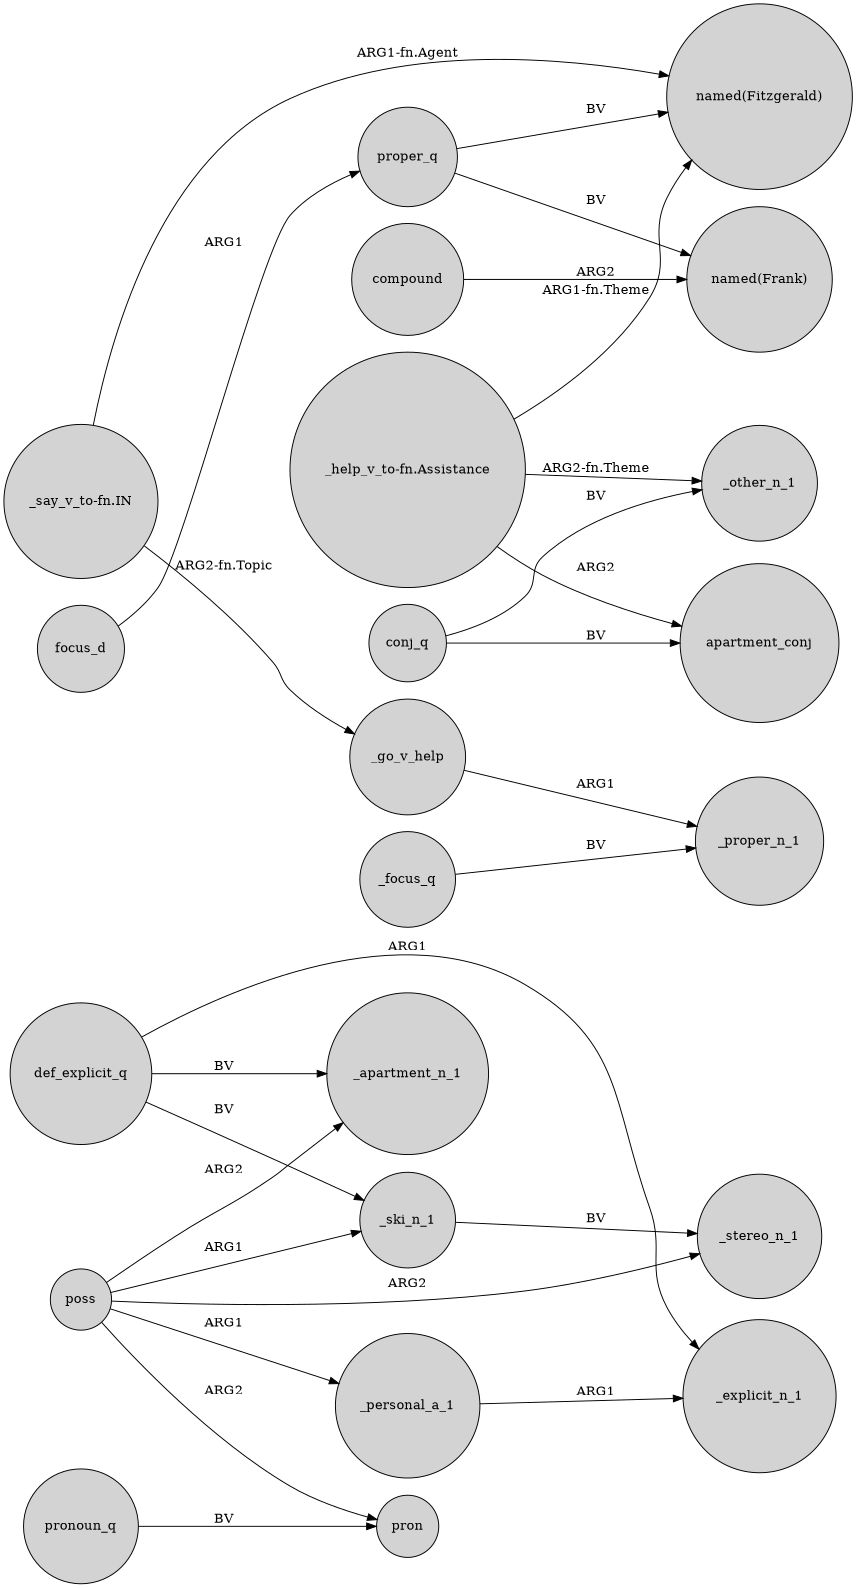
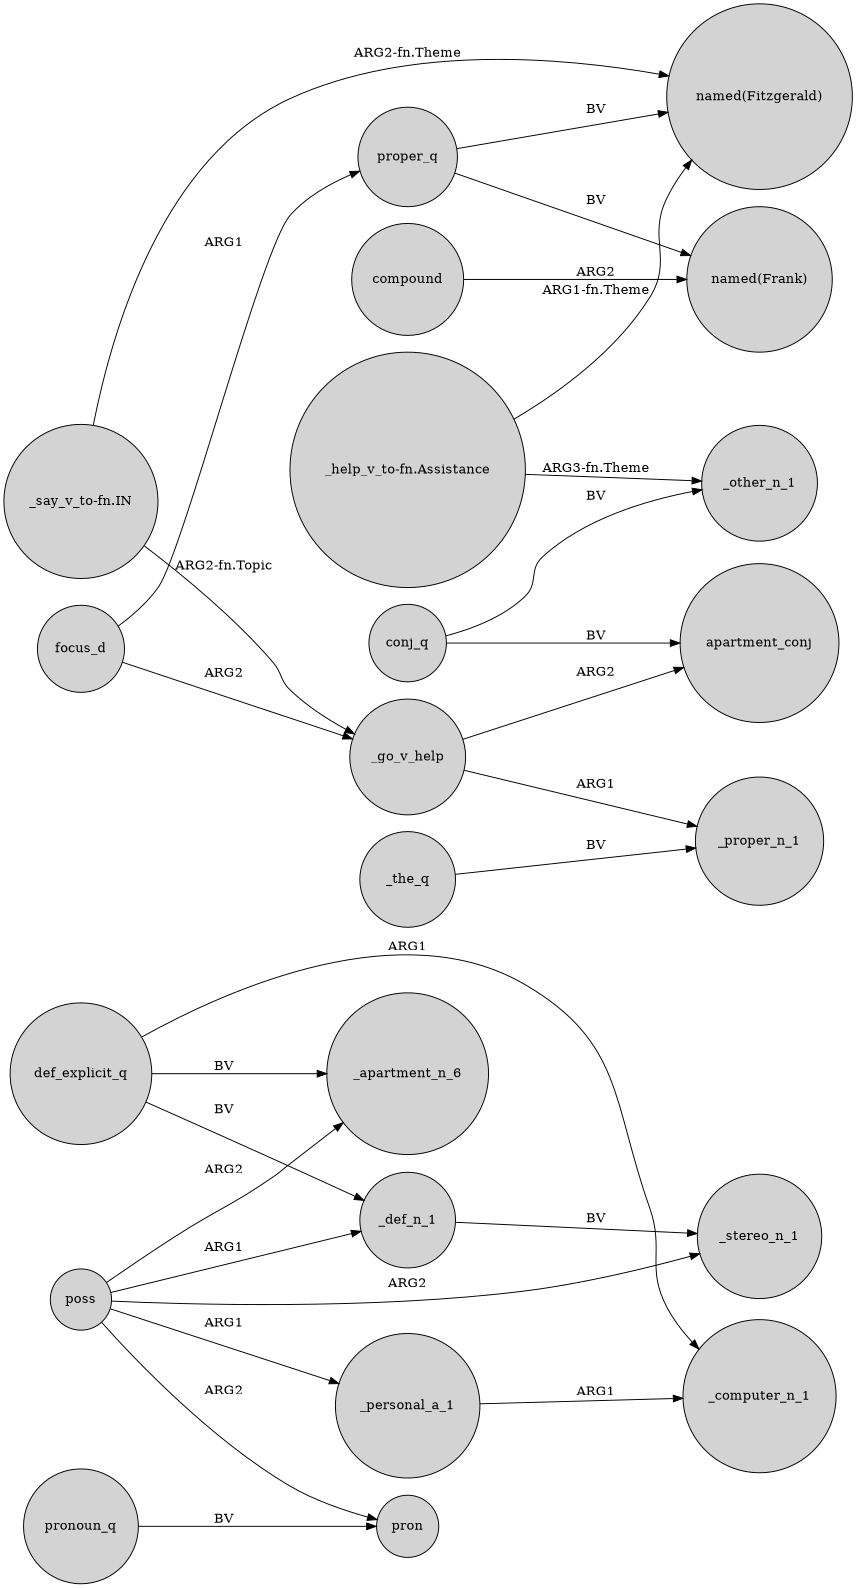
  digraph {
    rankdir=LR
    node [shape=circle style=filled]
    poss
-   _ski_n_1
+   _ski_n_1 [label=_def_n_1]
    pron
-   _apartment_n_1
+   _apartment_n_1 [label=_apartment_n_6]
    _stereo_n_1
    _personal_a_1
    n7 [label=_go_v_help]
    n8 [label=_proper_n_1]
    n9 [label=apartment_conj]
    focus_d
    proper_q
    "_say_v_to-fn.IN"
    "named(Fitzgerald)"
    "_help_v_to-fn.Assistance"
    _other_n_1
    def_explicit_q
-   _computer_n_1 [label=_explicit_n_1]
+   _computer_n_1
    compound
    "named(Frank)"
    n20 [label=conj_q]
    pronoun_q
-   _the_q [label=_focus_q]
+   _the_q
    poss -> _ski_n_1 [label=ARG1]
    poss -> pron [label=ARG2]
    poss -> _apartment_n_1 [label=ARG2]
    poss -> _stereo_n_1 [label=ARG2]
    poss -> _personal_a_1 [label=ARG1]
    _ski_n_1 -> _stereo_n_1 [label=BV]
    _personal_a_1 -> _computer_n_1 [label=ARG1]
    n7 -> n8 [label=ARG1]
-   "_help_v_to-fn.Assistance" -> n9 [label=ARG2]
+   n7 -> n9 [label=ARG2]
+   focus_d -> n7 [label=ARG2]
    focus_d -> proper_q [label=ARG1]
    proper_q -> "named(Fitzgerald)" [label=BV]
    proper_q -> "named(Frank)" [label=BV]
    "_say_v_to-fn.IN" -> n7 [label="ARG2-fn.Topic"]
-   "_say_v_to-fn.IN" -> "named(Fitzgerald)" [label="ARG1-fn.Agent"]
+   "_say_v_to-fn.IN" -> "named(Fitzgerald)" [label="ARG2-fn.Theme"]
    "_help_v_to-fn.Assistance" -> "named(Fitzgerald)" [label="ARG1-fn.Theme"]
-   "_help_v_to-fn.Assistance" -> _other_n_1 [label="ARG2-fn.Theme"]
+   "_help_v_to-fn.Assistance" -> _other_n_1 [label="ARG3-fn.Theme"]
    def_explicit_q -> _ski_n_1 [label=BV]
    def_explicit_q -> _apartment_n_1 [label=BV]
    def_explicit_q -> _computer_n_1 [label=ARG1]
    compound -> "named(Frank)" [label=ARG2]
    n20 -> n9 [label=BV]
    n20 -> _other_n_1 [label=BV]
    pronoun_q -> pron [label=BV]
    _the_q -> n8 [label=BV]
  }
